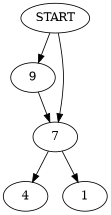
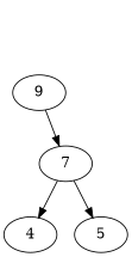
  digraph {
-   n1 [label=START]
    n2 [label=9]
    n3 [label=7]
    4
-   5 [label=1]
-   n1 -> n2
-   n1 -> n3
+   5
    n2 -> n3
    n3 -> 4
    n3 -> 5
  }
